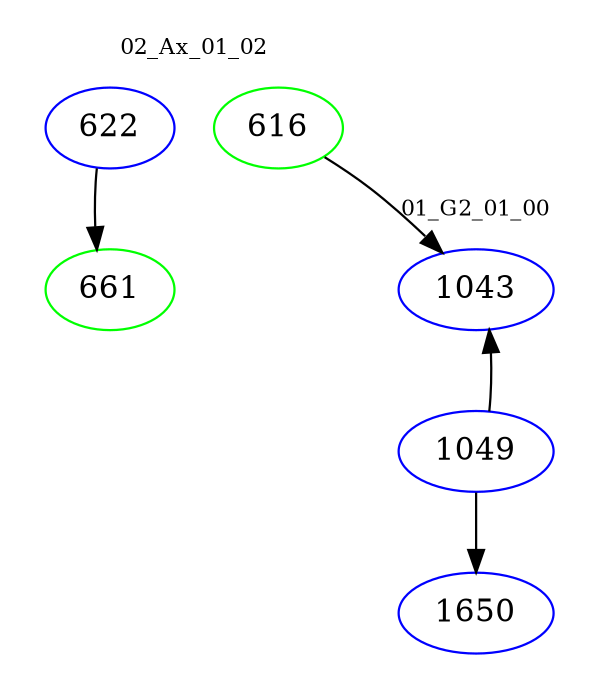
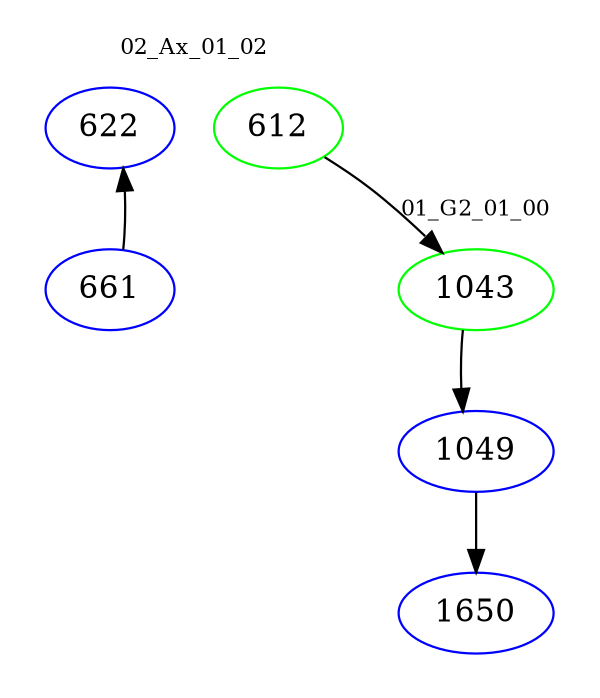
  digraph {
    node [color=blue]
    edge [color=black]
-   n1 [color=green label=616]
+   n1 [color=green label=612]
    n2 [label=622]
-   n3 [color=green label=661]
-   n4 [label=1043]
+   n3 [label=661]
+   n4 [color=green label=1043]
    n5 [label=1049]
    n6 [label=1650]
    subgraph cluster_1 {
      color=white
      fontsize=10
      label="02_Ax_01_02"
      n1
      n2
      n3
    }
    subgraph cluster_2 {
      color=white
      fontsize=10
      label="01_G2_01_00"
      n4
      n5
      n6
    }
    n1 -> n4
-   n2 -> n3
-   n5 -> n4
+   n3 -> n2
+   n4 -> n5
    n5 -> n6
  }
